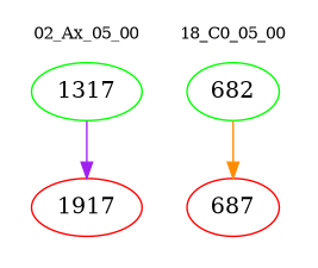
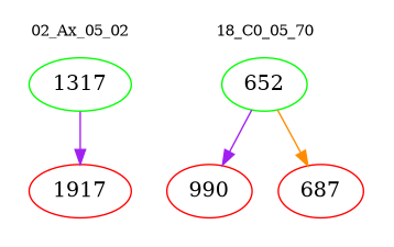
  digraph {
    node [color=red]
    edge [color=purple]
    n1 [color=green label=1317]
    n2 [label=1917]
-   n3 [color=green label=682]
+   n3 [color=green label=652]
+   n4 [label=990]
    n5 [label=687]
    subgraph cluster_1 {
      color=white
      fontsize=10
-     label="02_Ax_05_00"
+     label="02_Ax_05_02"
      n1
      n2
    }
    subgraph cluster_2 {
      color=white
      fontsize=10
-     label="18_C0_05_00"
+     label="18_C0_05_70"
      n3
+     n4
      n5
    }
    n1 -> n2
+   n3 -> n4
    n3 -> n5 [color=darkorange]
  }
